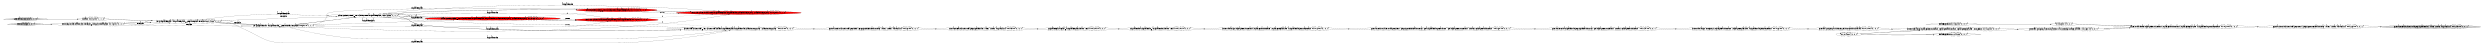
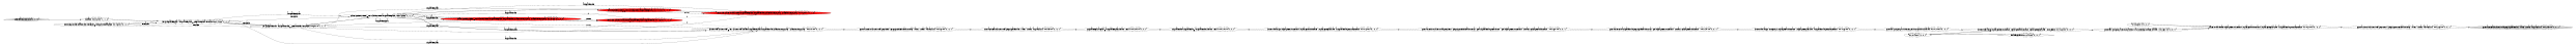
  digraph {
    rankdir=LR
    node [fillcolor=white shape=ellipse style=filled]
    edge [style=bold]
    n1 [fillcolor=red label="return new ClusterModel(context,assignableReplicas,assignableNodes,Collections.emptyMap(),Collections.emptyMap())@@@8@@@['0', '1', '0']"]
    n2 [label="initialize()@@@3@@@['1', '1', '0']"]
    n3 [label="Set<AssignableReplica> assignableReplicas = generateReplicas(testCache)@@@4@@@['1', '1', '1']"]
    n4 [label="ClusterModel clusterModel = new ClusterModel(context,assignableReplicas,assignableNodes,Collections.emptyMap(),Collections.emptyMap())@@@7@@@['0', '0', '1']"]
    n5 [label="Set<AssignableNode> assignableNodes = generateNodes(testCache)@@@5@@@['1', '1', '1']"]
    n6 [label="ClusterContext context = new ClusterContext(assignableReplicas,2)@@@6@@@['1', '1', '1']"]
    n7 [label="Assert.assertTrue(clusterModel.getContext().getAssignmentForFaultZoneMap().values().stream().allMatch(null))@@@8@@@['0', '0', '1']"]
    n8 [label="Assert.assertFalse(clusterModel.getAssignableNodes().values().stream().anyMatch(null))@@@9@@@['0', '0', '1']"]
    n9 [label="AssignableReplica replica = assignableReplicas.iterator().next()@@@10@@@['0', '0', '1']"]
    n10 [fillcolor=red label="return new ClusterModel(context,assignableReplicas,assignableNodes)@@@8@@@['1', '0', '0']"]
    n11 [fillcolor=red label="ClusterContext context = new ClusterContext(assignableReplicas,assignableNodes,Collections.emptyMap(),Collections.emptyMap())@@@7@@@['1', '0', '0']"]
    n12 [fillcolor=red label="ClusterContext context = new ClusterContext(assignableReplicas,2)@@@7@@@['0', '1', '0']"]
    n13 [label="clusterModel.assign(\"NOT-EXIST\",replica.getPartitionName(),replica.getReplicaState(),assignableNode.getInstanceName())@@@16@@@['0', '0', '1']"]
    n14 [label="Assert.fail(\"Assigning a non existing resource partition shall fail.\")@@@17@@@['0', '0', '1']"]
    n15 [label="clusterModel.assign(replica.getResourceName(),replica.getPartitionName(),replica.getReplicaState(),\"NON-EXIST\")@@@22@@@['0', '0', '1']"]
    n16 [label="{}@@@19@@@['0', '0', '1']"]
    n17 [label="Assert.fail(\"Assigning a resource partition to a non existing instance shall fail.\")@@@23@@@['0', '0', '1']"]
    n18 [label="clusterModel.release(replica.getResourceName(),replica.getPartitionName(),replica.getReplicaState(),assignableNode.getInstanceName())@@@27@@@['0', '0', '1']"]
    n19 [label="ResourceControllerDataProvider testCache = setupClusterDataCache()@@@3@@@['0', '0', '1']"]
    n20 [label="Assert.assertTrue(assignableNode.getAssignedPartitionsMap().get(replica.getResourceName()).contains(replica.getPartitionName()))@@@14@@@['0', '0', '1']"]
    n21 [label="Assert.assertTrue(clusterModel.getContext().getAssignmentForFaultZoneMap().values().stream().allMatch(null))@@@28@@@['0', '0', '1']"]
    n22 [label="AssignableNode assignableNode = assignableNodes.iterator().next()@@@11@@@['0', '0', '1']"]
    n23 [label="clusterModel.assign(replica.getResourceName(),replica.getPartitionName(),replica.getReplicaState(),assignableNode.getInstanceName())@@@12@@@['0', '0', '1']"]
    n24 [label="Assert.assertTrue(clusterModel.getContext().getAssignmentForFaultZoneMap().get(assignableNode.getFaultZone()).get(replica.getResourceName()).contains(replica.getPartitionName()))@@@13@@@['0', '0', '1']"]
    n25 [label="HelixException ex@@@19@@@['0', '0', '1']" shape=diamond]
    n26 [label="{}@@@25@@@['0', '0', '1']"]
    n27 [fillcolor=lightgray label="getDefaultClusterModel['0', '1', '0']" shape=diamond]
    n28 [fillcolor=lightgray label="Assert.assertFalse(clusterModel.getAssignableNodes().values().stream().anyMatch(null))@@@29@@@['0', '0', '1']"]
-   n29 [label="HelixException ex@@@25@@@['0', '0', '1']" shape=diamond]
-   n30 [fillcolor=lightgray label="testNormalUsage['0', '0', '1']" shape=diamond]
    n2 -> n3
    n3 -> n4 [label=assignableReplicas style=solid]
    n3 -> n5 [label=testCache style=solid]
    n3 -> n5
    n3 -> n6 [label=testCache style=solid]
    n3 -> n6 [label=assignableReplicas style=solid]
    n4 -> n7
    n5 -> n1 [label=assignableReplicas style=solid]
    n5 -> n4 [label=assignableNodes style=solid]
    n5 -> n6
    n5 -> n10 [label=assignableReplicas style=solid]
    n5 -> n11 [label=assignableReplicas style=solid]
    n5 -> n12 [label=assignableReplicas style=solid]
    n6 -> n1 [label=assignableNodes style=solid]
    n6 -> n4 [label=context style=solid]
    n6 -> n4
    n6 -> n10 [label=assignableNodes style=solid]
    n6 -> n11
    n6 -> n11 [label=assignableNodes style=solid]
    n6 -> n12
    n7 -> n8
    n8 -> n9
    n9 -> n22
    n10 -> n1 [label=0 style=dashed]
    n10 -> n4 [label=0 style=dashed]
    n11 -> n6 [label=0 style=dashed]
    n11 -> n10
    n11 -> n10 [label=context style=solid]
    n11 -> n12 [label=0 style=dashed]
    n12 -> n1
    n12 -> n1 [label=context style=solid]
    n13 -> n14
    n14 -> n15
    n15 -> n17
    n16 -> n15
    n17 -> n18
    n18 -> n21
    n19 -> n3
    n19 -> n3 [label=testCache style=solid]
    n19 -> n5 [label=testCache style=solid]
    n20 -> n13
    n21 -> n28
    n22 -> n23
    n23 -> n24
    n24 -> n20
-   n16 -> n25
+   n25 -> n16
    n26 -> n18
    n27 -> n2
-   n29 -> n26
-   n30 -> n19
  }
